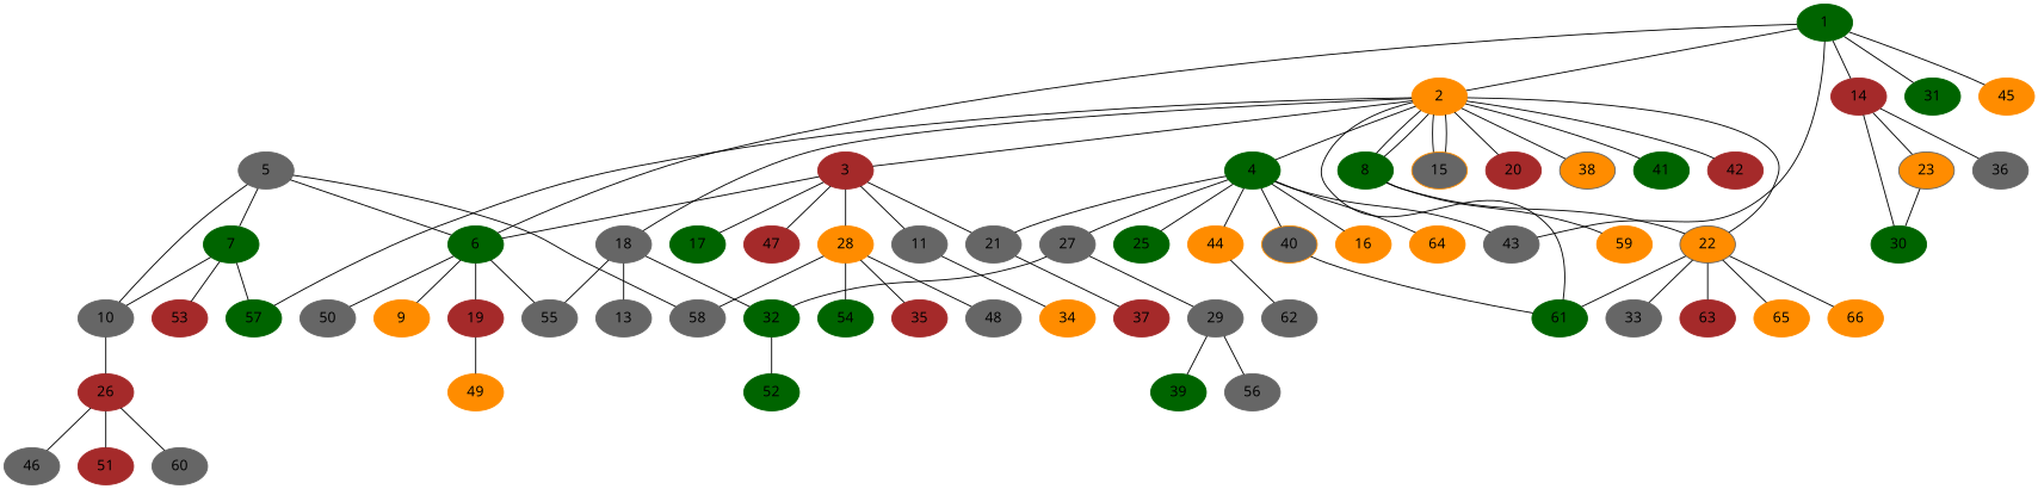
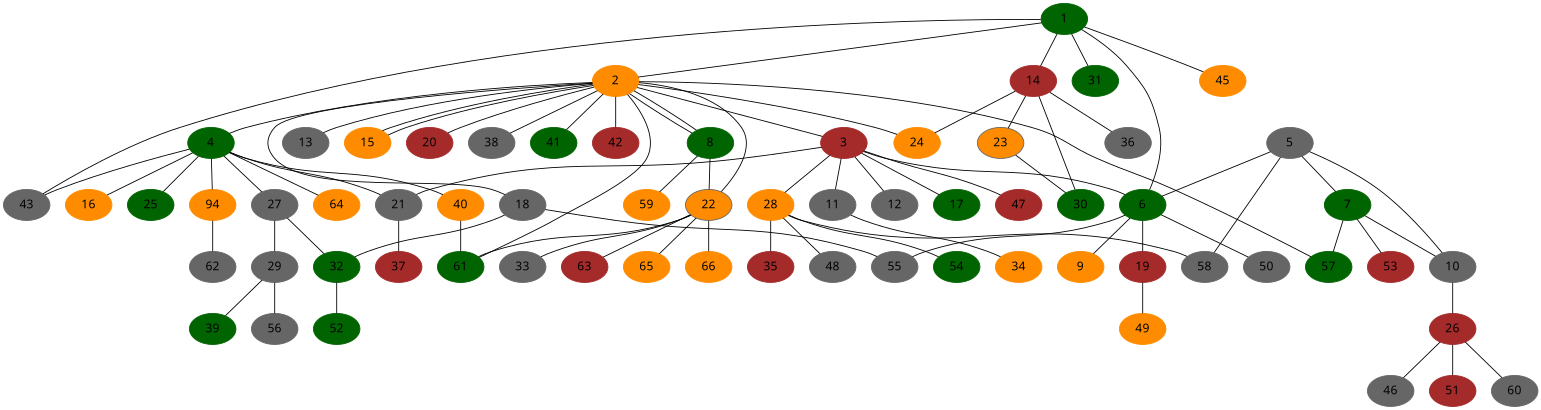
  graph {
    fontname="Noto Sans"
    node [color=gray40 fontname="Noto Sans" style=filled]
    edge [fontname="Noto Sans"]
    1 [color=darkgreen]
    2 [color=darkorange]
    6 [color=darkgreen]
    14 [color=brown]
    31 [color=darkgreen]
    43
    45 [color=darkorange]
    3 [color=brown]
    4 [color=darkgreen]
    8 [color=darkgreen]
    13
-   15 [color=darkorange fillcolor=gray40]
+   15 [color=darkorange]
    18
    20 [color=brown]
    22 [fillcolor=darkorange]
-   38 [fillcolor=darkorange]
+   24 [color=darkorange]
+   38
    41 [color=darkgreen]
    42 [color=brown]
    57 [color=darkgreen]
    61 [color=darkgreen]
    9 [color=darkorange]
    19 [color=brown]
    50
    55
    23 [fillcolor=darkorange]
    30 [color=darkgreen]
    36
    11
+   12
    17 [color=darkgreen]
    21
    28 [color=darkorange]
    47 [color=brown]
    16 [color=darkorange]
    25 [color=darkgreen]
    27
-   40 [color=darkorange fillcolor=gray40]
-   44 [color=darkorange]
+   40 [color=darkorange]
+   44 [color=darkorange label=94]
    64 [color=darkorange]
    5
    7 [color=darkgreen]
    10
    58
    59 [color=darkorange]
    32 [color=darkgreen]
    33
    63 [color=brown]
    65 [color=darkorange]
    66 [color=darkorange]
    34 [color=darkorange]
    37 [color=brown]
    35 [color=brown]
    48
    54 [color=darkgreen]
    29
    62
    53 [color=brown]
    26 [color=brown]
    49 [color=darkorange]
    46
    51 [color=brown]
    60
    52 [color=darkgreen]
    39 [color=darkgreen]
    56
    1 -- 2
    1 -- 6
    1 -- 14
    1 -- 31
    1 -- 43
    1 -- 45
    2 -- 3
    2 -- 4
    2 -- 8
    2 -- 8
-   18 -- 13
+   2 -- 13
    2 -- 15
    2 -- 15
    2 -- 18
    2 -- 20
    2 -- 22
+   2 -- 24
    2 -- 38
    2 -- 41
    2 -- 42
    2 -- 57
    2 -- 61
    6 -- 9
    6 -- 19
    6 -- 50
    6 -- 55
+   14 -- 24
    14 -- 23
    14 -- 30
    14 -- 36
    3 -- 6
    3 -- 11
+   3 -- 12
    3 -- 17
    3 -- 21
    3 -- 28
    3 -- 47
    4 -- 43
    4 -- 21
    4 -- 16
    4 -- 25
    4 -- 27
    4 -- 40
    4 -- 44
    4 -- 64
    8 -- 22
    8 -- 59
    18 -- 55
    18 -- 32
    22 -- 61
    22 -- 33
    22 -- 63
    22 -- 65
    22 -- 66
    19 -- 49
    23 -- 30
    11 -- 34
    21 -- 37
    28 -- 58
    28 -- 35
    28 -- 48
    28 -- 54
    27 -- 32
    27 -- 29
    40 -- 61
    44 -- 62
    5 -- 6
    5 -- 7
    5 -- 10
    5 -- 58
    7 -- 57
    7 -- 10
    7 -- 53
    10 -- 26
    32 -- 52
    29 -- 39
    29 -- 56
    26 -- 46
    26 -- 51
    26 -- 60
  }
